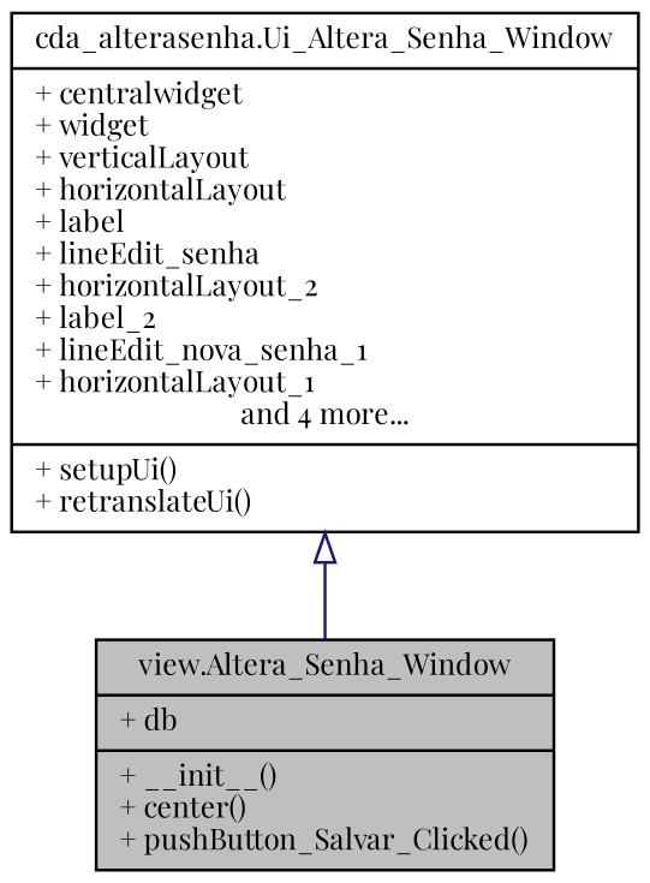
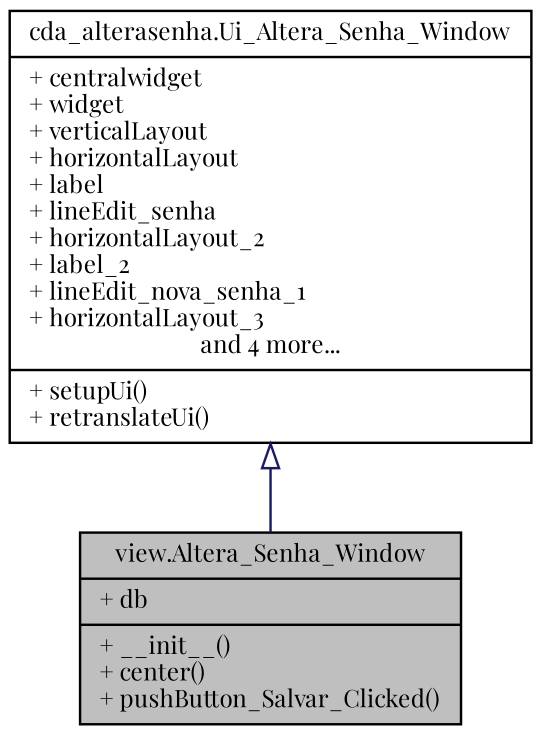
  digraph {
    fontname="Playfair Display"
    node [color=black fontname="Playfair Display" fontsize=10 shape=record]
    n1 [fillcolor=grey75 fontcolor=black height=0.2 label="{view.Altera_Senha_Window\n|+ db\l|+ __init__()\l+ center()\l+ pushButton_Salvar_Clicked()\l}" style=filled width=0.4]
-   n2 [height=0.2 label="{cda_alterasenha.Ui_Altera_Senha_Window\n|+ centralwidget\l+ widget\l+ verticalLayout\l+ horizontalLayout\l+ label\l+ lineEdit_senha\l+ horizontalLayout_2\l+ label_2\l+ lineEdit_nova_senha_1\l+ horizontalLayout_1\land 4 more...|+ setupUi()\l+ retranslateUi()\l}" width=0.4]
+   n2 [height=0.2 label="{cda_alterasenha.Ui_Altera_Senha_Window\n|+ centralwidget\l+ widget\l+ verticalLayout\l+ horizontalLayout\l+ label\l+ lineEdit_senha\l+ horizontalLayout_2\l+ label_2\l+ lineEdit_nova_senha_1\l+ horizontalLayout_3\land 4 more...|+ setupUi()\l+ retranslateUi()\l}" width=0.4]
    n2 -> n1 [arrowtail=onormal color=midnightblue dir=back fontname="Playfair Display" fontsize=10 labelfontname=Helvetica labelfontsize=10 style=solid]
  }
